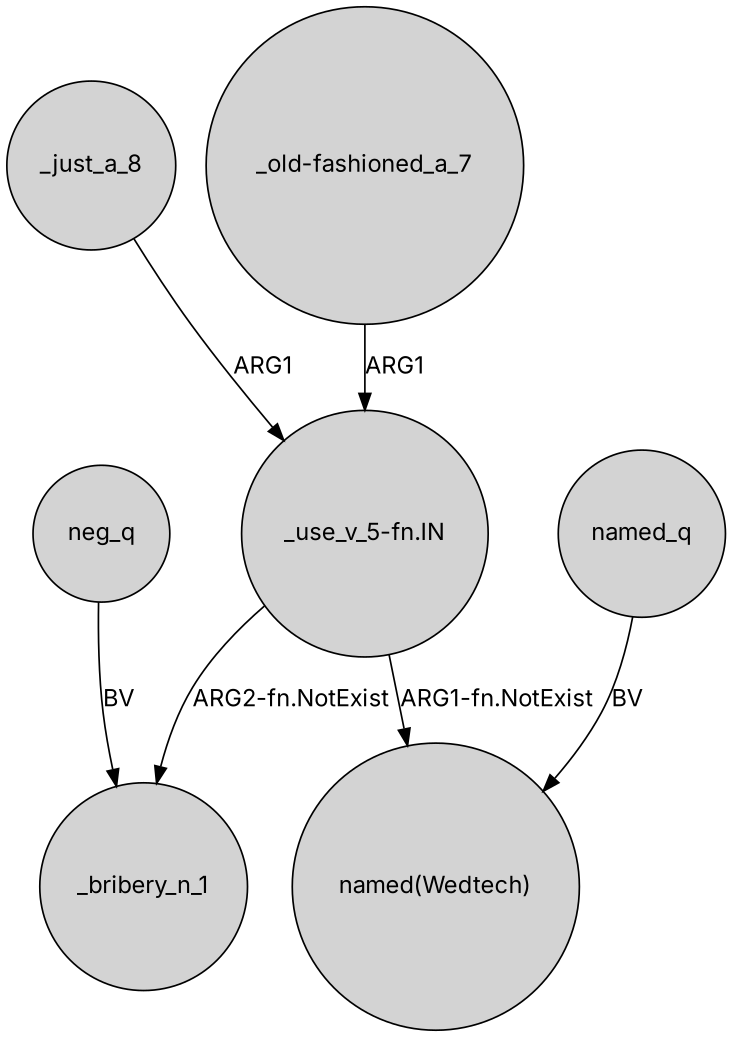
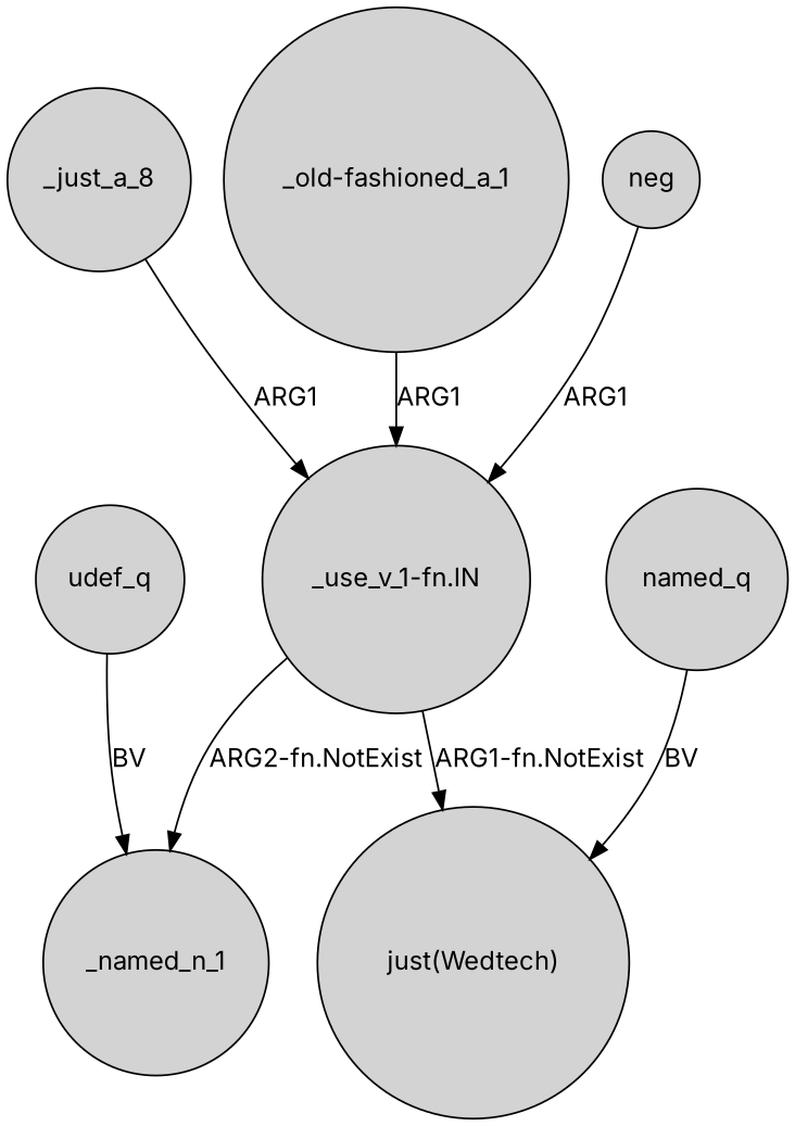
  digraph {
    fontname=Inter
    node [fontname=Inter shape=circle style=filled]
    edge [fontname=Inter]
    n1 [label=_just_a_8]
-   "_use_v_1-fn.IN" [label="_use_v_5-fn.IN"]
-   _bribery_n_1
-   "named(Wedtech)"
-   udef_q [label=neg_q]
-   "_old-fashioned_a_1" [label="_old-fashioned_a_7"]
+   "_use_v_1-fn.IN"
+   _bribery_n_1 [label=_named_n_1]
+   "named(Wedtech)" [label="just(Wedtech)"]
+   udef_q
+   "_old-fashioned_a_1"
+   neg
    n8 [label=named_q]
    n1 -> "_use_v_1-fn.IN" [label=ARG1]
    "_use_v_1-fn.IN" -> _bribery_n_1 [label="ARG2-fn.NotExist"]
    "_use_v_1-fn.IN" -> "named(Wedtech)" [label="ARG1-fn.NotExist"]
    udef_q -> _bribery_n_1 [label=BV]
    "_old-fashioned_a_1" -> "_use_v_1-fn.IN" [label=ARG1]
+   neg -> "_use_v_1-fn.IN" [label=ARG1]
    n8 -> "named(Wedtech)" [label=BV]
  }
